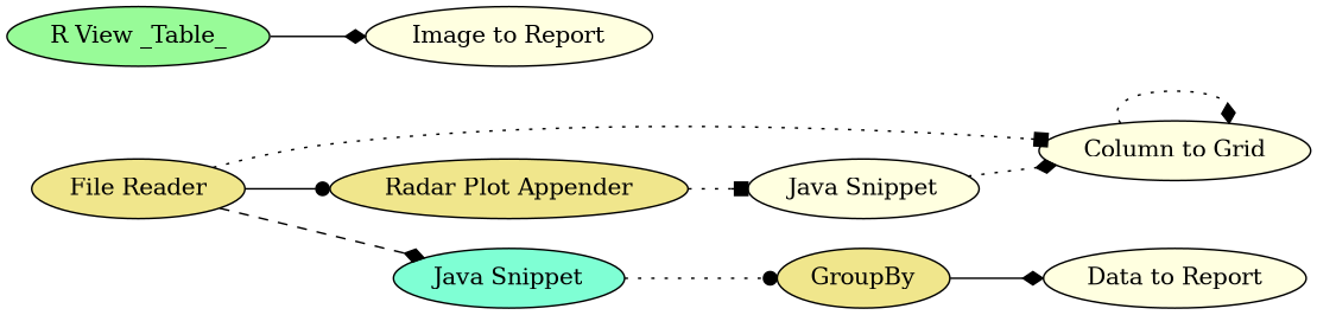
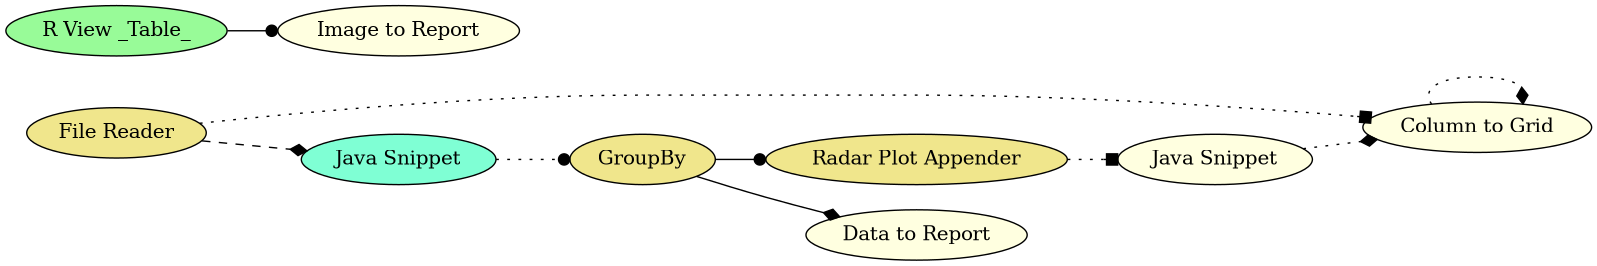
  digraph {
    rankdir=LR
    node [fillcolor=lightyellow style=filled]
    edge [arrowhead=diamond style=dotted]
    n1 [label="Java Snippet"]
    n2 [label="Column to Grid"]
    n3 [fillcolor=khaki label="File Reader"]
    n4 [fillcolor=khaki label="Radar Plot Appender"]
    n5 [fillcolor=aquamarine label="Java Snippet"]
    n6 [fillcolor=palegreen label="R View _Table_"]
    n7 [label="Image to Report"]
    n8 [fillcolor=khaki label=GroupBy]
    n9 [label="Data to Report"]
    n1 -> n2
    n2 -> n2
    n3 -> n2 [arrowhead=box]
-   n3 -> n4 [arrowhead=dot style=solid]
+   n8 -> n4 [arrowhead=dot style=solid]
    n3 -> n5 [style=dashed]
    n4 -> n1 [arrowhead=box]
    n5 -> n8 [arrowhead=dot]
-   n6 -> n7 [style=solid]
+   n6 -> n7 [arrowhead=dot style=solid]
    n8 -> n9 [style=solid]
  }
